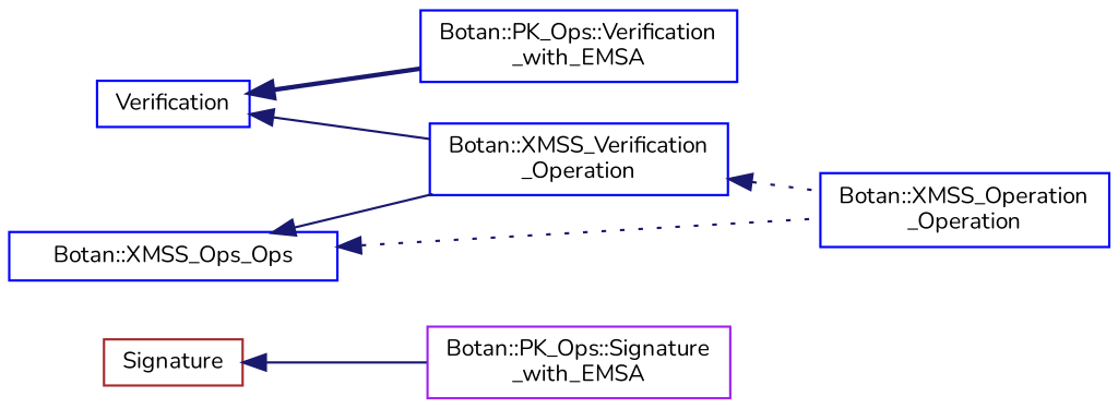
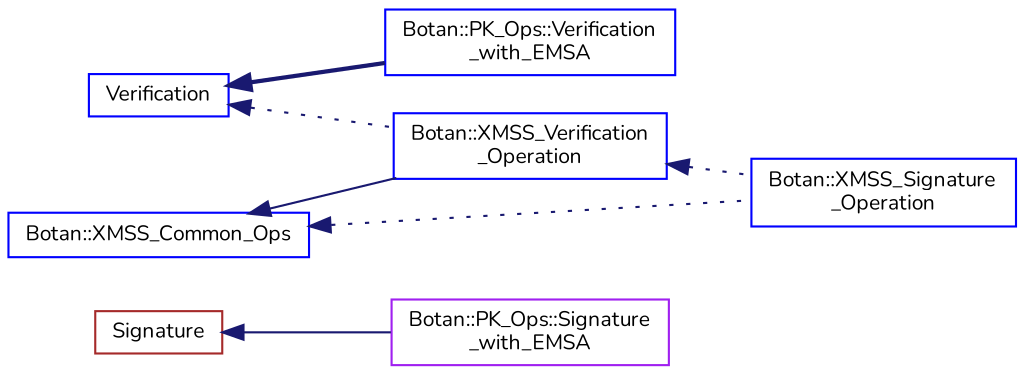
  digraph {
    fontname=Nunito
    rankdir=LR
    node [color=blue fillcolor=white fontname=Nunito fontsize=10 shape=record style=filled]
    edge [color=midnightblue dir=back fontname=Nunito fontsize=10 labelfontname=Helvetica labelfontsize=10 style=dotted]
    n1 [color=brown height=0.2 label=Signature width=0.4]
    n2 [color=purple height=0.2 label="Botan::PK_Ops::Signature\l_with_EMSA" width=0.4]
-   n3 [height=0.2 label="Botan::XMSS_Operation\l_Operation" width=0.4]
+   n3 [height=0.2 label="Botan::XMSS_Signature\l_Operation" width=0.4]
    n4 [height=0.2 label=Verification width=0.4]
    n5 [height=0.2 label="Botan::PK_Ops::Verification\l_with_EMSA" width=0.4]
    n6 [height=0.2 label="Botan::XMSS_Verification\l_Operation" width=0.4]
-   n7 [height=0.2 label="Botan::XMSS_Ops_Ops" width=0.4]
+   n7 [height=0.2 label="Botan::XMSS_Common_Ops" width=0.4]
    n1 -> n2 [style=solid]
    n4 -> n5 [style=bold]
-   n4 -> n6 [style=solid]
+   n4 -> n6
    n6 -> n3
    n7 -> n3
    n7 -> n6 [style=solid]
  }
